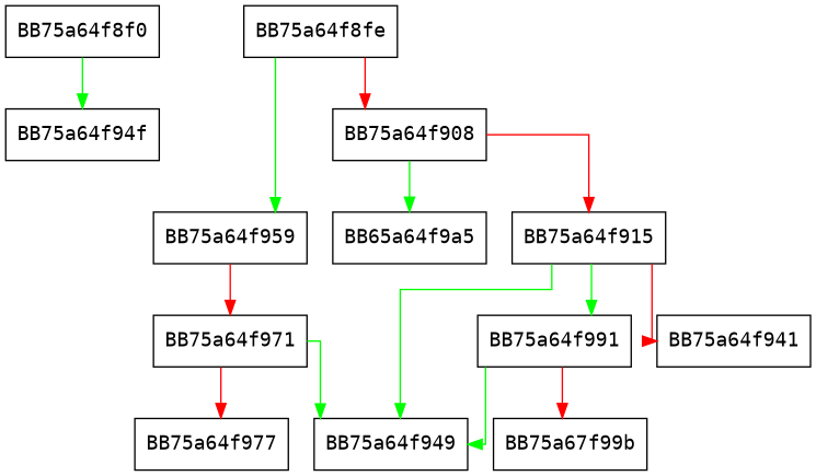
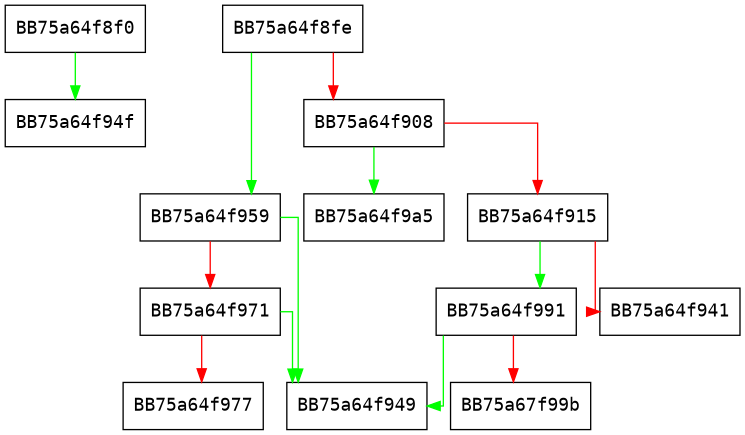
  digraph {
    fontname="DejaVu Sans Mono"
    splines=ortho
    node [fontname="DejaVu Sans Mono" shape=box]
    edge [color=green fontname="DejaVu Sans Mono"]
    BB75a64f8f0
    BB75a64f94f
    BB75a64f8fe
    BB75a64f959
    BB75a64f908
    BB75a64f949
    BB75a64f971
-   BB75a64f9a5 [label=BB65a64f9a5]
+   BB75a64f9a5
    BB75a64f915
    BB75a64f977
    BB75a64f991
    BB75a64f941
    n13 [label=BB75a67f99b]
    BB75a64f8f0 -> BB75a64f94f
    BB75a64f8fe -> BB75a64f959
    BB75a64f8fe -> BB75a64f908 [color=red]
-   BB75a64f915 -> BB75a64f949
+   BB75a64f959 -> BB75a64f949
    BB75a64f959 -> BB75a64f971 [color=red]
    BB75a64f908 -> BB75a64f9a5
    BB75a64f908 -> BB75a64f915 [color=red]
    BB75a64f971 -> BB75a64f949
    BB75a64f971 -> BB75a64f977 [color=red]
    BB75a64f915 -> BB75a64f991
    BB75a64f915 -> BB75a64f941 [color=red]
    BB75a64f991 -> BB75a64f949
    BB75a64f991 -> n13 [color=red]
  }
